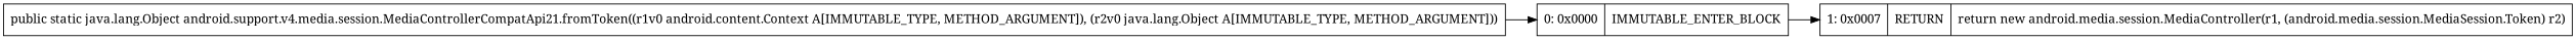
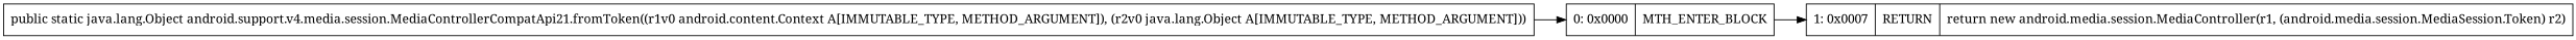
  digraph {
    rankdir=LR
    fontname="Noto Serif"
    node [shape=record fontname="Noto Serif"]
    edge [fontname="Noto Serif"]
-   n1 [label="{0\:\ 0x0000|IMMUTABLE_ENTER_BLOCK\l}"]
+   n1 [label="{0\:\ 0x0000|MTH_ENTER_BLOCK\l}"]
    n2 [label="{1\:\ 0x0007|RETURN\l|return new android.media.session.MediaController(r1, (android.media.session.MediaSession.Token) r2)\l}"]
    n3 [label="{public static java.lang.Object android.support.v4.media.session.MediaControllerCompatApi21.fromToken((r1v0 android.content.Context A[IMMUTABLE_TYPE, METHOD_ARGUMENT]), (r2v0 java.lang.Object A[IMMUTABLE_TYPE, METHOD_ARGUMENT])) }"]
    n1 -> n2
    n3 -> n1
  }
